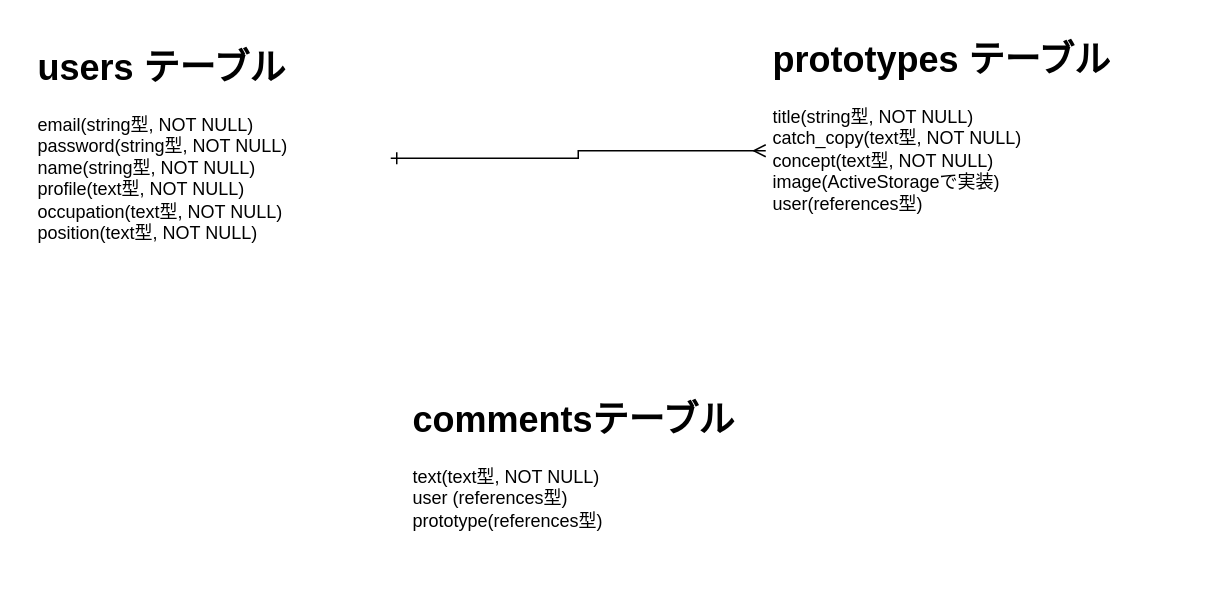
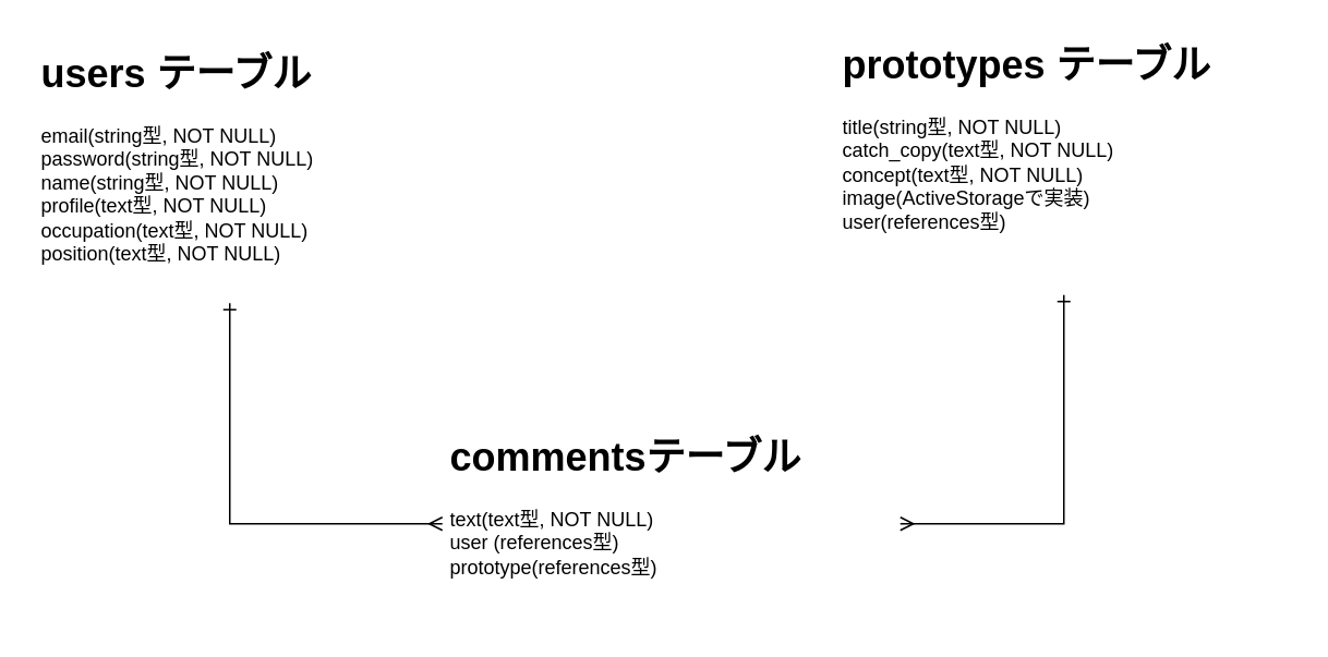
  <mxCell id="0" />
  <mxCell id="1" parent="0" />
  <mxCell id="2" value="&lt;h1&gt;users テーブル&lt;/h1&gt;&lt;div&gt;email(string型, NOT NULL)&lt;/div&gt;&lt;div&gt;password(string型, NOT NULL)&lt;/div&gt;&lt;div&gt;&lt;div&gt;name(string型, NOT NULL)&lt;/div&gt;&lt;div&gt;profile(text型, NOT NULL)&lt;/div&gt;&lt;/div&gt;&lt;div&gt;occupation(text型, NOT NULL)&lt;br&gt;&lt;/div&gt;&lt;div&gt;position(text型, NOT NULL)&lt;br&gt;&lt;/div&gt;" style="text;html=1;strokeColor=none;fillColor=none;spacing=5;spacingTop=-20;whiteSpace=wrap;overflow=hidden;rounded=0;align=left;" vertex="1" parent="1"><mxGeometry x="20" y="25" width="240" height="160" as="geometry" /></mxCell>
- <mxCell id="4" style="edgeStyle=orthogonalEdgeStyle;rounded=0;orthogonalLoop=1;jettySize=auto;html=1;exitX=0;exitY=0.5;exitDx=0;exitDy=0;startArrow=ERmany;startFill=0;endArrow=ERone;endFill=0;" edge="1" parent="1" source="5" target="2"><mxGeometry relative="1" as="geometry" /></mxCell>
+ <mxCell id="3" style="edgeStyle=orthogonalEdgeStyle;rounded=0;orthogonalLoop=1;jettySize=auto;html=1;entryX=1;entryY=0.5;entryDx=0;entryDy=0;endArrow=ERmany;endFill=0;startArrow=ERone;startFill=0;" edge="1" parent="1" source="5" target="7"><mxGeometry relative="1" as="geometry" /></mxCell>
  <mxCell id="5" value="&lt;h1&gt;prototypes テーブル&lt;/h1&gt;&lt;div&gt;&lt;/div&gt;title(string型, NOT NULL)&lt;br&gt;catch_copy(text型, NOT NULL)&lt;br&gt;concept(text型, NOT NULL)&lt;br&gt;image(ActiveStorageで実装)&lt;br&gt;user(references型)" style="text;html=1;strokeColor=none;fillColor=none;spacing=5;spacingTop=-20;whiteSpace=wrap;overflow=hidden;rounded=0;align=left;" vertex="1" parent="1"><mxGeometry x="510" y="20" width="280" height="160" as="geometry" /></mxCell>
+ <mxCell id="6" style="edgeStyle=orthogonalEdgeStyle;rounded=0;orthogonalLoop=1;jettySize=auto;html=1;exitX=0;exitY=0.5;exitDx=0;exitDy=0;startArrow=ERmany;startFill=0;endArrow=ERone;endFill=0;" edge="1" parent="1" source="7" target="2"><mxGeometry relative="1" as="geometry" /></mxCell>
  <mxCell id="7" value="&lt;h1&gt;commentsテーブル&lt;/h1&gt;&lt;div&gt;&lt;/div&gt;text(text型, NOT NULL)&lt;br&gt;user (references型)&lt;br&gt;prototype(references型)" style="text;html=1;strokeColor=none;fillColor=none;spacing=5;spacingTop=-20;whiteSpace=wrap;overflow=hidden;rounded=0;align=left;" vertex="1" parent="1"><mxGeometry x="270" y="260" width="280" height="120" as="geometry" /></mxCell>
